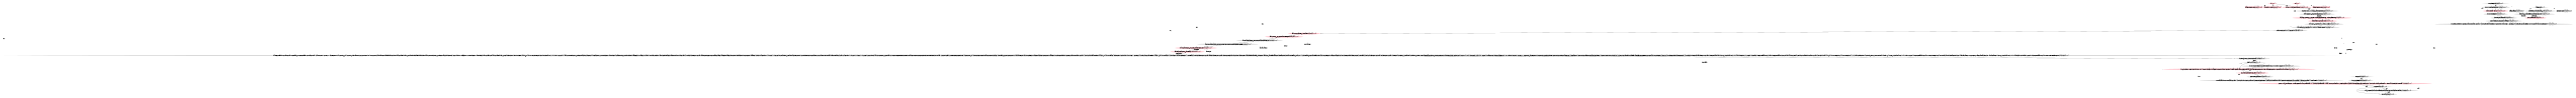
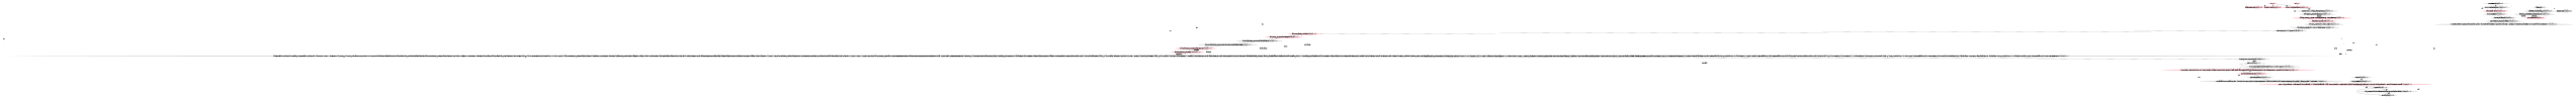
  digraph {
    node [fillcolor=lightgrey shape=ellipse style=filled]
    edge [style=bold]
    n1 [fillcolor=lightpink label="final ListenableFuture<InputStream> future@@@7@@@['1', '1', '0']"]
    n2 [label="final String url = StringUtils.format(\"%s://%s/druid/v2/\",scheme,host)@@@8@@@['1', '1', '0']"]
    n3 [label="final HttpResponseHandler<InputStream,InputStream> responseHandler = new HttpResponseHandler<InputStream,InputStream>(){private QueryMetrics<? super Query<T>> acquireResponseMetrics(){if (queryMetrics == null) {queryMetrics = toolChest.makeMetrics(query)queryMetrics.server(host)}return queryMetrics}private boolean enqueue(ChannelBuffer buffer,long chunkNum){final InputStreamHolder holder = InputStreamHolder.fromChannelBuffer(buffer,chunkNum)final long currentQueuedByteCount = queuedByteCount.addAndGet(holder.getLength())queue.put(holder)return !usingBackpressure || currentQueuedByteCount < maxQueuedBytes}private InputStream dequeue(){final InputStreamHolder holder = queue.poll(checkQueryTimeout(),TimeUnit.MILLISECONDS)if (holder == null) {throw new QueryTimeoutException(StringUtils.nonStrictFormat(\"Query(%s( url(%s( timed out.\",query.getId(),url))}final long currentQueuedByteCount = queuedByteCount.addAndGet(-holder.getLength())if (usingBackpressure && currentQueuedByteCount < maxQueuedBytes) {long backPressureTime = Preconditions.checkNotNull(trafficCopRef.get(),\"No TrafficCop, how can this be?\").resume(holder.getChunkNum())channelSuspendedTime.addAndGet(backPressureTime)}return holder.getStream()}@Override public ClientResponse<InputStream> handleResponse(HttpResponse response,TrafficCop trafficCop){trafficCopRef.set(trafficCop)checkQueryTimeout()checkTotalBytesLimit(response.getContent().readableBytes())log.debug(\"Initial response from url(%s( for queryId(%s(\",url,query.getId())responseStartTimeNs = System.nanoTime()acquireResponseMetrics().reportNodeTimeToFirstByte(responseStartTimeNs - requestStartTimeNs).emit(emitter)final boolean continueReadingtry {log.trace(\"Got a response from (%s( for query ID(%s(, subquery ID(%s(\",url,query.getId(),query.getSubQueryId())final String responseContext = response.headers().get(QueryResource.HEADER_RESPONSE_CONTEXT)context.add(ResponseContext.Key.REMAINING_RESPONSES_FROM_QUERY_SERVERS,new NonnullPair<>(query.getMostSpecificId(),VAL_TO_REDUCE_REMAINING_RESPONSES))if (responseContext != null) {context.merge(ResponseContext.deserialize(responseContext,objectMapper))}continueReading = enqueue(response.getContent(),0L)}catch (final IOException e) catch (InterruptedException e) totalByteCount.addAndGet(response.getContent().readableBytes())return ClientResponse.finished(new SequenceInputStream(new Enumeration<InputStream>(){@Override public boolean hasMoreElements(){if (fail.get() != null) {throw new RE(fail.get())}checkQueryTimeout()synchronized (done) {return !done.get() || !queue.isEmpty()}}@Override public InputStream nextElement(){if (fail.get() != null) {throw new RE(fail.get())}try {return dequeue()}catch (InterruptedException e) }}),continueReading)}@Override public ClientResponse<InputStream> handleChunk(ClientResponse<InputStream> clientResponse,HttpChunk chunk,long chunkNum){checkQueryTimeout()final ChannelBuffer channelBuffer = chunk.getContent()final int bytes = channelBuffer.readableBytes()checkTotalBytesLimit(bytes)boolean continueReading = trueif (bytes > 0) {try {continueReading = enqueue(channelBuffer,chunkNum)}catch (InterruptedException e) totalByteCount.addAndGet(bytes)}return ClientResponse.finished(clientResponse.getObj(),continueReading)}@Override public ClientResponse<InputStream> done(ClientResponse<InputStream> clientResponse){long stopTimeNs = System.nanoTime()long nodeTimeNs = stopTimeNs - requestStartTimeNsfinal long nodeTimeMs = TimeUnit.NANOSECONDS.toMillis(nodeTimeNs)log.debug(\"Completed queryId(%s( request to url(%s( with %,d bytes returned in %,d millis (%,f b/s(.\",query.getId(),url,totalByteCount.get(),nodeTimeMs,totalByteCount.get() / (0.001 * nodeTimeMs))QueryMetrics<? super Query<T>> responseMetrics = acquireResponseMetrics()responseMetrics.reportNodeTime(nodeTimeNs)responseMetrics.reportNodeBytes(totalByteCount.get())if (usingBackpressure) {responseMetrics.reportBackPressureTime(channelSuspendedTime.get())}responseMetrics.emit(emitter)synchronized (done) {try {queue.put(InputStreamHolder.fromChannelBuffer(ChannelBuffers.EMPTY_BUFFER,Long.MAX_VALUE))}catch (InterruptedException e) {done.set(true)}}return ClientResponse.finished(clientResponse.getObj())}@Override public void exceptionCaught(final ClientResponse<InputStream> clientResponse,final Throwable e){String msg = StringUtils.format(\"Query(%s( url(%s( failed with exception msg (%s(\",query.getId(),url,e.getMessage())setupResponseReadFailure(msg,e)}private void setupResponseReadFailure(String msg,Throwable th){fail.set(msg)queue.clear()queue.offer(InputStreamHolder.fromStream(new InputStream(){@Override public int read(){if (th != null) {throw new IOException(msg,th)}{throw new IOException(msg)}}},-1,0))}private long checkQueryTimeout(){long timeLeft = timeoutAt - System.currentTimeMillis()if (timeLeft <= 0) {String msg = StringUtils.format(\"Query(%s( url(%s( timed out.\",query.getId(),url)setupResponseReadFailure(msg,null)throw new QueryTimeoutException(msg)}{return timeLeft}}private void checkTotalBytesLimit(long bytes){if (maxScatterGatherBytes < Long.MAX_VALUE && totalBytesGathered.addAndGet(bytes) > maxScatterGatherBytes) {String msg = StringUtils.format(\"Query(%s( url(%s( max scatter-gather bytes limit reached.\",query.getId(),url)setupResponseReadFailure(msg,null)throw new ResourceLimitExceededException(msg)}}}@@@18@@@['1', '1', '0']"]
    n4 [label="final String cancelUrl = StringUtils.format(\"%s://%s/druid/v2/%s\",scheme,host,query.getId())@@@9@@@['1', '1', '0']"]
    n5 [label="log.debug(\"Querying queryId(%s( url(%s(\",query.getId(),url)@@@11@@@['1', '1', '0']"]
    n6 [label="throw new QueryTimeoutException(StringUtils.nonStrictFormat(\"Query(%s( url(%s( timed out.\",query.getId(),url))@@@197@@@['1', '1', '0']"]
    n7 [fillcolor=lightpink label="Sequence<T> retVal = new BaseSequence<>(new BaseSequence.IteratorMaker<T,JsonParserIterator<T>>(){@Override public JsonParserIterator<T> make(){return new JsonParserIterator<T>(queryResultType,future,url,query,host,toolChest.decorateObjectMapper(objectMapper,query))}@Override public void cleanup(JsonParserIterator<T> iterFromMake){CloseQuietly.close(iterFromMake)}})@@@218@@@['1', '1', '0']"]
    n8 [label="long timeLeft = timeoutAt - System.currentTimeMillis()@@@195@@@['1', '1', '0']"]
    n9 [fillcolor=lightpink label="future = httpClient.go(new Request(HttpMethod.POST,new URL(url)).setContent(objectMapper.writeValueAsBytes(QueryContexts.withTimeout(query,timeLeft))).setHeader(HttpHeaders.Names.CONTENT_TYPE,isSmile? SmileMediaTypes.APPLICATION_JACKSON_SMILE: MediaType.APPLICATION_JSON),responseHandler,Duration.millis(timeLeft))@@@199@@@['1', '1', '0']"]
    n10 [label="timeLeft <= 0@@@196@@@['1', '1', '0']" shape=diamond]
    n11 [label="Futures.addCallback(future,new FutureCallback<InputStream>(){@Override public void onSuccess(InputStream result){openConnections.getAndDecrement()}@Override public void onFailure(Throwable t){openConnections.getAndDecrement()if (future.isCancelled()) {cancelQuery(query,cancelUrl)}}},Execs.directExecutor())@@@202@@@['1', '1', '0']"]
    n12 [fillcolor=lightpink label="queryWatcher.registerQueryFuture(query,future)@@@200@@@['1', '1', '0']"]
    n13 [label="return ClientResponse.finished(new SequenceInputStream(new Enumeration<InputStream>(){@Override public boolean hasMoreElements(){synchronized (done) {return !done.get() || !queue.isEmpty()}}@Override public InputStream nextElement(){try {return queue.take()}catch (InterruptedException e) }}))@@@17@@@['0', '0', '1']"]
    n14 [fillcolor=lightpink label="final QueryPlus<T> queryPlus@@@2@@@['1', '1', '0']" shape=box]
    n15 [fillcolor=lightpink label="run['1', '0', '0']" shape=diamond]
    n16 [fillcolor=lightpink label="final ResponseContext context@@@2@@@['1', '0', '0']" shape=box]
    n17 [fillcolor=lightpink label="final Query<T> query = queryPlus.getQuery()@@@3@@@['1', '1', '0']"]
    n18 [fillcolor=lightpink label="final long maxQueuedBytes = QueryContexts.getMaxQueuedBytes(query,0)@@@16@@@['1', '1', '0']"]
    n19 [label="retVal = Sequences.map(retVal,toolChest.makePreComputeManipulatorFn(query,MetricManipulatorFns.deserializing()))@@@228@@@['1', '1', '0']"]
    n20 [label="boolean isBySegment = QueryContexts.isBySegment(query)@@@5@@@['1', '1', '0']"]
    n21 [label="final long maxScatterGatherBytes = QueryContexts.getMaxScatterGatherBytes(query)@@@14@@@['1', '1', '0']"]
    n22 [label="QueryToolChest<T,Query<T>> toolChest = warehouse.getToolChest(query)@@@4@@@['1', '1', '0']"]
    n23 [label="return retVal@@@230@@@['1', '1', '0']"]
    n24 [label="IOException e@@@215@@@['1', '1', '0']" shape=diamond]
    n25 [label="throw new RuntimeException(e)@@@216@@@['1', '1', '0']"]
    n26 [fillcolor=lightpink label="final boolean usingBackpressure = maxQueuedBytes > 0@@@17@@@['1', '1', '0']"]
    n27 [label="throw new RuntimeException(e)@@@11@@@['0', '0', '1']"]
    n28 [label="{CloseQuietly.close(channelStream)}@@@13@@@['0', '0', '1']"]
    n29 [label="byteCount.addAndGet(response.getContent().readableBytes())@@@16@@@['0', '0', '1']"]
-   n30 [label="TrafficCop trafficCop@@@2@@@['0', '0', '1']" shape=box]
    n31 [fillcolor=lightpink label="final long requestStartTimeNs = System.nanoTime()@@@12@@@['1', '1', '0']"]
    n32 [label="ChannelBufferInputStream channelStream = null@@@3@@@['0', '0', '1']"]
    n33 [label="channelStream = new ChannelBufferInputStream(response.getContent())@@@5@@@['0', '0', '1']"]
    n34 [fillcolor=lightpink label="queue.put(channelStream)@@@6@@@['0', '0', '1']"]
    n35 [label="final AtomicLong totalBytesGathered = (AtomicLong)context.get(ResponseContext.Key.QUERY_TOTAL_BYTES_GATHERED)@@@15@@@['1', '1', '0']"]
    n36 [label="log.error(e,\"Queue appending interrupted\")@@@9@@@['0', '0', '1']"]
    n37 [fillcolor=lightpink label="Thread.currentThread().interrupt()@@@10@@@['0', '0', '1']"]
    n38 [label="HttpResponse response@@@2@@@['0', '0', '1']" shape=box]
    n39 [label="!isBySegment@@@227@@@['1', '1', '0']" shape=diamond]
    n40 [label="openConnections.getAndIncrement()@@@201@@@['1', '1', '0']"]
    n41 [label="InterruptedException e@@@8@@@['0', '0', '1']" shape=diamond]
    n42 [label="handleResponse['0', '0', '1']" shape=diamond]
-   n43 [fillcolor=lightpink label="final ResponseContext context@@@2@@@['0', '1', '0']" shape=box]
    n44 [fillcolor=lightpink label="final JavaType queryResultType = isBySegment? toolChest.getBySegmentResultType(): toolChest.getBaseResultType()@@@6@@@['1', '1', '0']"]
    n45 [fillcolor=lightpink label="final long timeoutAt = query.getContextValue(QUERY_FAIL_TIME)@@@13@@@['1', '1', '0']"]
    n46 [fillcolor=lightpink label="run['0', '1', '0']" shape=diamond]
    n1 -> n2
    n2 -> n3 [label=url style=solid]
    n2 -> n4
    n2 -> n5 [label=url style=solid]
    n2 -> n6 [label=url style=solid]
    n2 -> n7 [label=url style=solid]
    n3 -> n8
    n3 -> n9 [label=responseHandler style=solid]
    n4 -> n5
    n4 -> n11 [label=cancelUrl style=solid]
    n5 -> n31
    n6 -> n9
    n7 -> n19 [label=retVal style=solid]
    n7 -> n23 [label=retVal style=solid]
    n7 -> n39
    n8 -> n9 [label=timeLeft style=solid]
    n8 -> n10
    n8 -> n10 [label=timeLeft style=solid]
    n9 -> n7 [label=future style=solid]
    n9 -> n11 [label=future style=solid]
    n9 -> n12 [label=future style=solid]
    n9 -> n12
    n10 -> n6 [label=true style=dotted]
    n10 -> n6
    n10 -> n9
    n11 -> n7
    n12 -> n40
    n15 -> n14 [label=url style=dotted]
    n15 -> n16 [label=true style=dotted]
    n15 -> n17
    n17 -> n3 [label=query style=solid]
    n17 -> n7 [label=query style=solid]
    n17 -> n11 [label=query style=solid]
    n17 -> n12 [label=query style=solid]
    n17 -> n18 [label=query style=solid]
    n17 -> n19 [label=query style=solid]
    n17 -> n20 [label=query style=solid]
    n17 -> n21 [label=query style=solid]
    n17 -> n22 [label=query style=solid]
    n17 -> n22
    n18 -> n3 [label=maxQueuedBytes style=solid]
    n18 -> n26
    n18 -> n26 [label=maxQueuedBytes style=solid]
    n19 -> n23 [label=retVal style=solid]
    n19 -> n23
    n20 -> n44
    n20 -> n44 [label=isBySegment style=solid]
    n21 -> n3 [label=maxScatterGatherBytes style=solid]
    n21 -> n35
    n22 -> n20
    n24 -> n25 [label=true style=dotted]
    n24 -> n25
    n25 -> n7
    n26 -> n3 [label=usingBackpressure style=solid]
    n26 -> n3
    n27 -> n28
    n28 -> n29
    n29 -> n13
    n31 -> n3 [label=requestStartTimeNs style=solid]
    n31 -> n45
    n32 -> n33
    n33 -> n28 [label=channelStream style=solid]
    n33 -> n34 [label=channelStream style=solid]
    n33 -> n34
    n35 -> n18
    n36 -> n37
    n37 -> n27 [style=solid]
    n39 -> n19
    n39 -> n19 [label=true style=dotted]
    n39 -> n23
    n40 -> n11
    n41 -> n27 [label=retVal style=dotted]
    n41 -> n36 [label=true style=dotted]
    n41 -> n36
    n41 -> n37 [label=url style=dotted]
-   n42 -> n30 [label=true style=dotted]
    n42 -> n32
    n42 -> n38 [label=true style=dotted]
    n44 -> n1
    n44 -> n7 [label=queryResultType style=solid]
    n45 -> n3 [label=timeoutAt style=solid]
    n45 -> n8 [label=timeoutAt style=solid]
    n45 -> n21
    n46 -> n14 [label=true style=dotted]
    n46 -> n17
-   n46 -> n43 [label=true style=dotted]
  }
